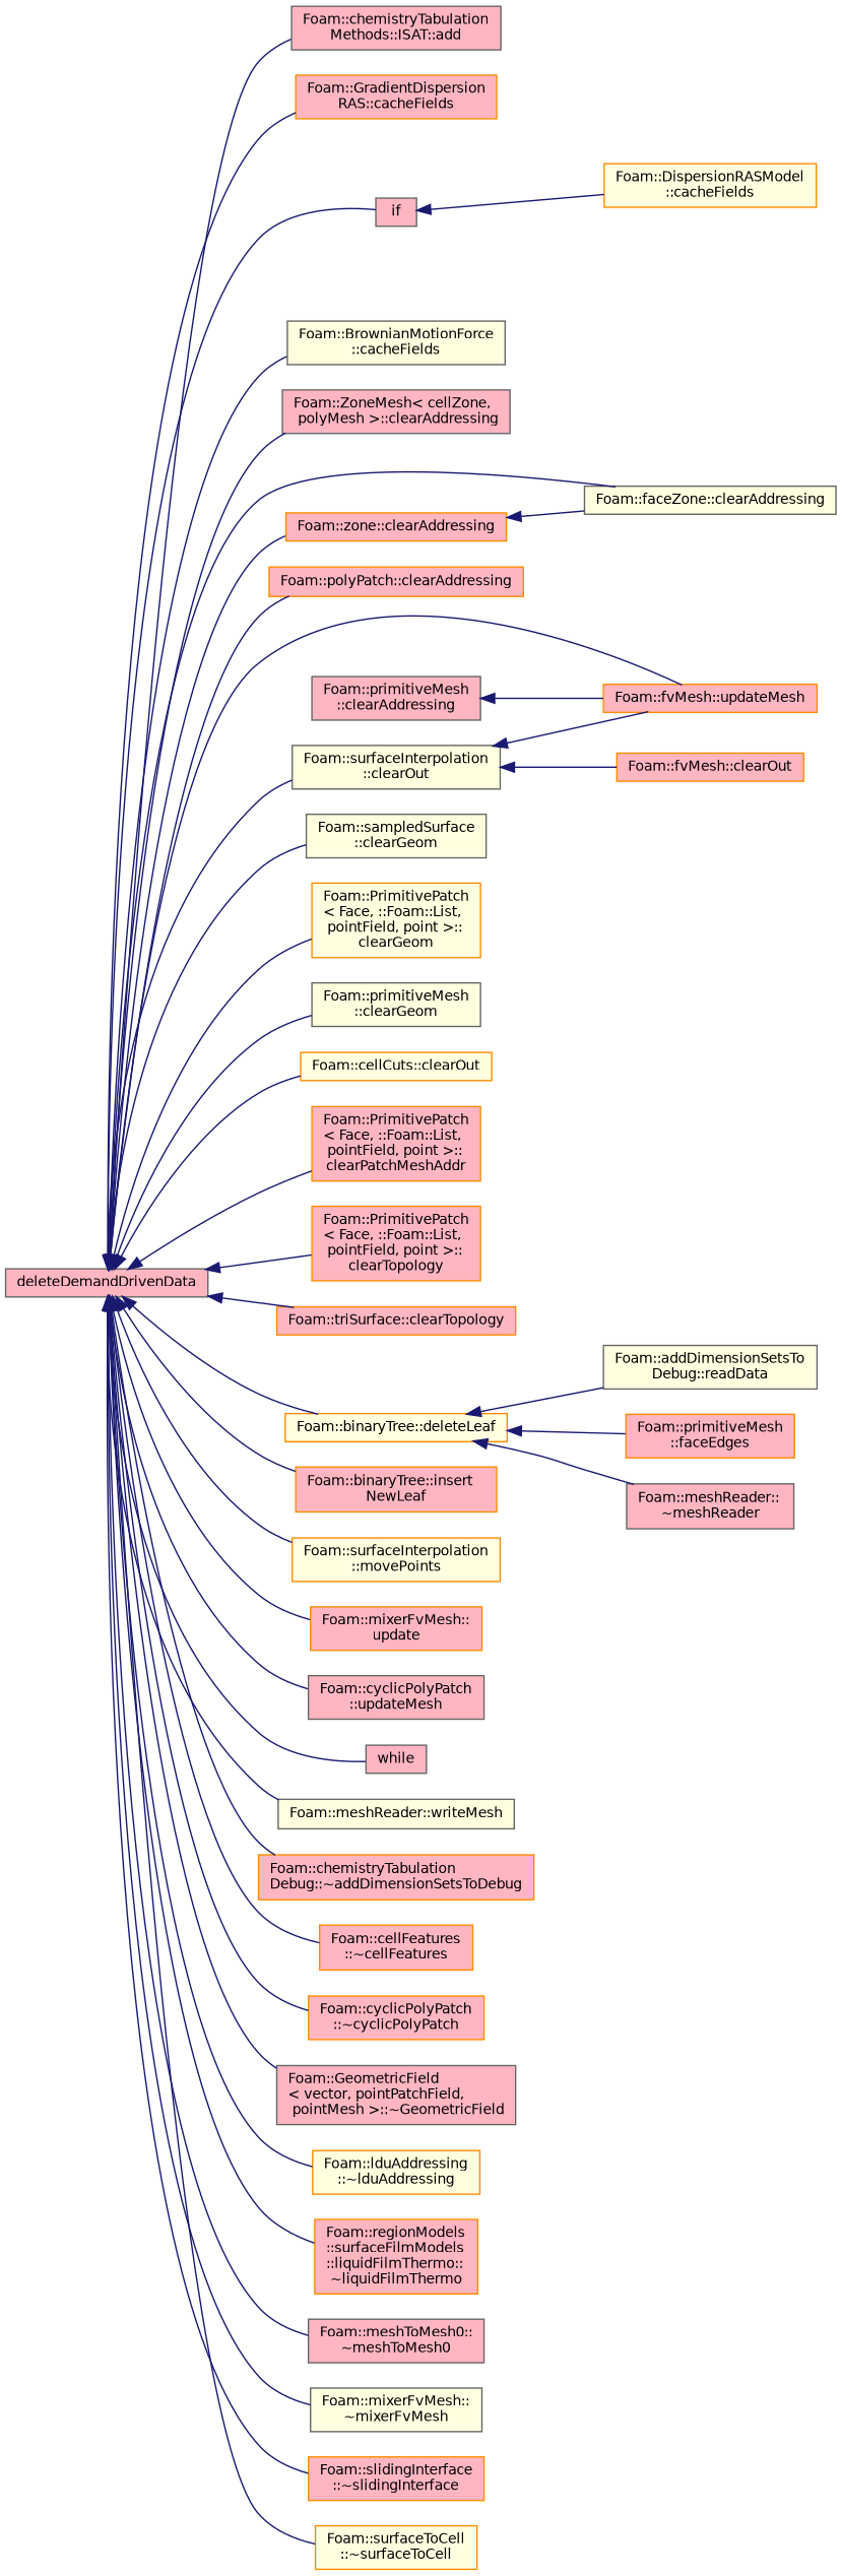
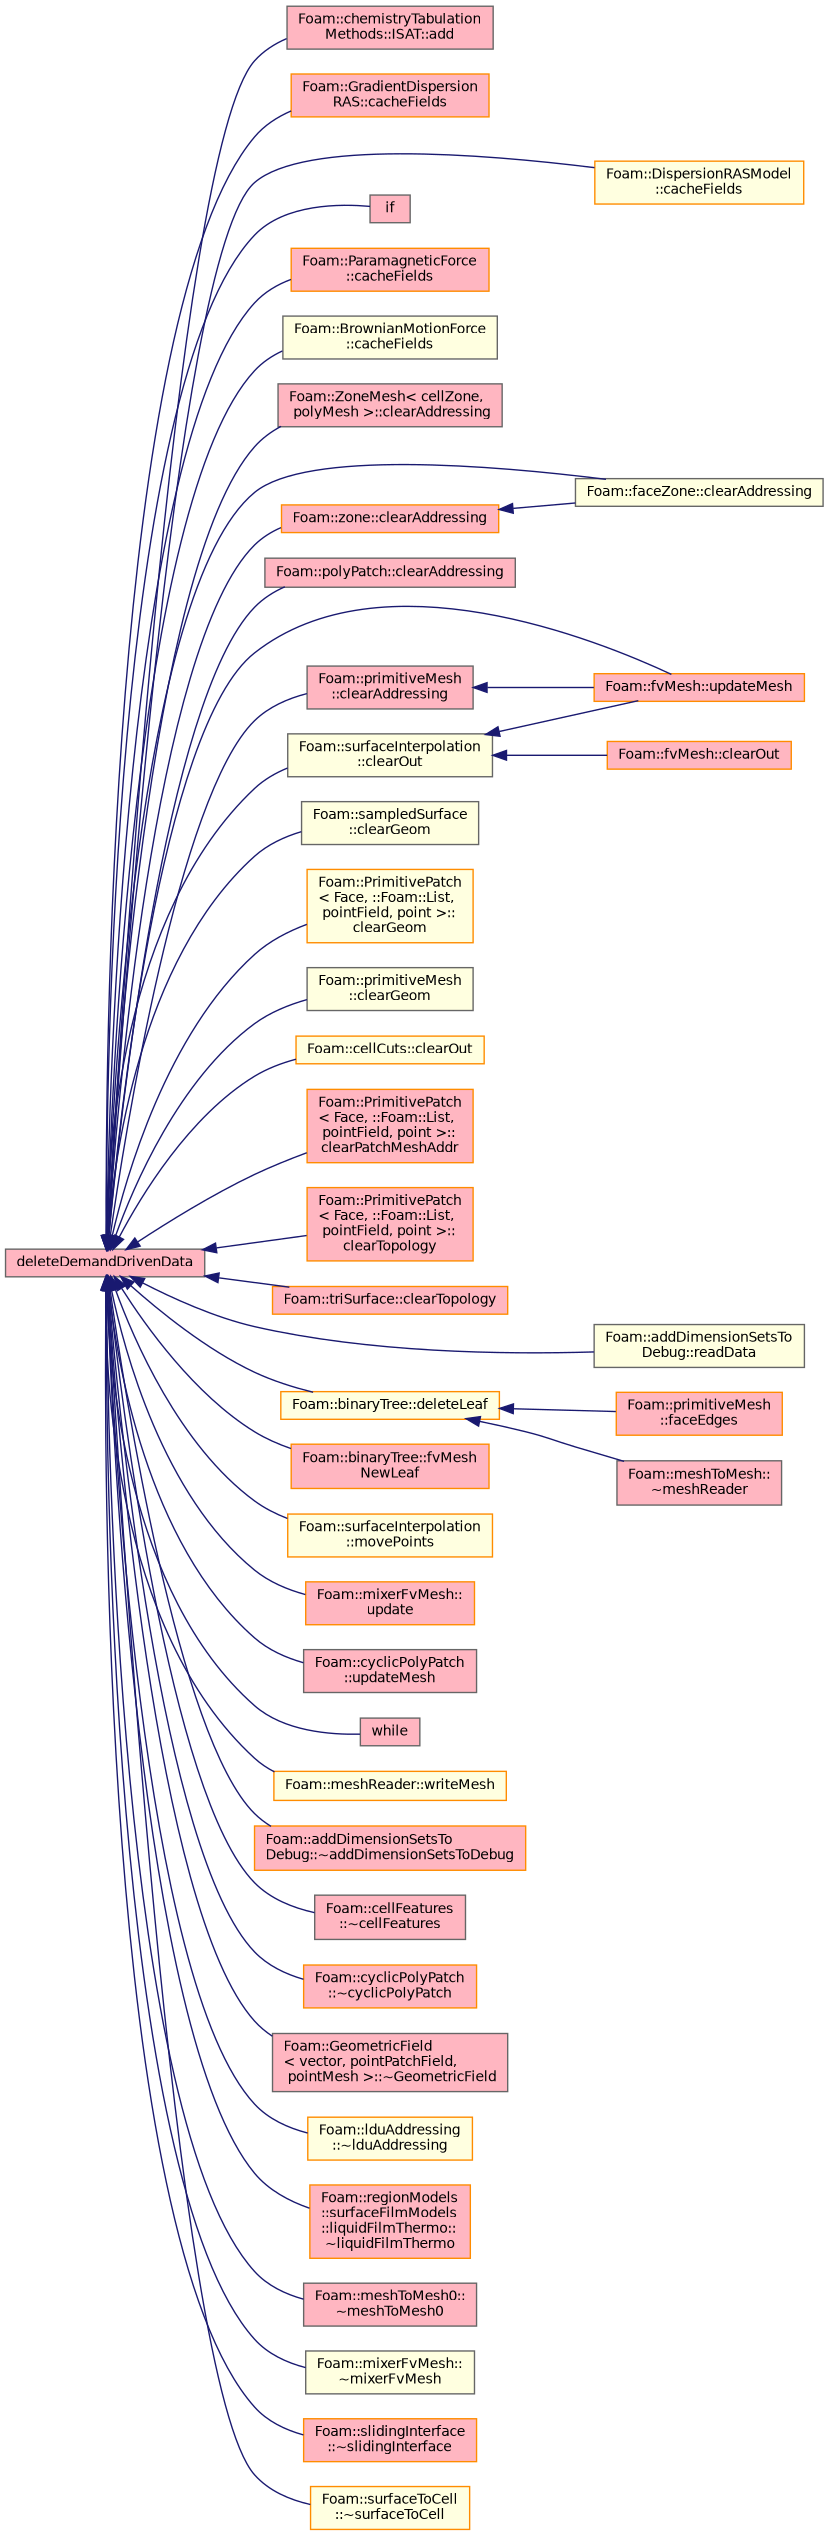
  digraph {
    rankdir=LR
    node [color=darkorange fillcolor=lightpink fontname=Helvetica fontsize=10 shape=record style=filled]
    edge [color=midnightblue dir=back fontname=Helvetica fontsize=10 labelfontname=Helvetica labelfontsize=10 style=solid]
    n1 [color=gray40 fontcolor=black height=0.2 label=deleteDemandDrivenData width=0.4]
    n2 [color=gray40 height=0.2 label="Foam::chemistryTabulation\lMethods::ISAT::add" width=0.4]
    n3 [height=0.2 label="Foam::GradientDispersion\lRAS::cacheFields" width=0.4]
    n4 [fillcolor=lightyellow height=0.2 label="Foam::DispersionRASModel\l::cacheFields" width=0.4]
+   n5 [height=0.2 label="Foam::ParamagneticForce\l::cacheFields" width=0.4]
    n6 [color=gray40 fillcolor=lightyellow height=0.2 label="Foam::BrownianMotionForce\l::cacheFields" width=0.4]
    n7 [color=gray40 height=0.2 label="Foam::ZoneMesh\< cellZone,\l polyMesh \>::clearAddressing" width=0.4]
    n8 [height=0.2 label="Foam::zone::clearAddressing" width=0.4]
    n9 [color=gray40 fillcolor=lightyellow height=0.2 label="Foam::faceZone::clearAddressing" width=0.4]
-   n10 [height=0.2 label="Foam::polyPatch::clearAddressing" width=0.4]
+   n10 [color=gray40 height=0.2 label="Foam::polyPatch::clearAddressing" width=0.4]
    n11 [color=gray40 height=0.2 label="Foam::primitiveMesh\l::clearAddressing" width=0.4]
    n12 [height=0.2 label="Foam::fvMesh::updateMesh" width=0.4]
    n13 [color=gray40 fillcolor=lightyellow height=0.2 label="Foam::sampledSurface\l::clearGeom" width=0.4]
    n14 [fillcolor=lightyellow height=0.2 label="Foam::PrimitivePatch\l\< Face, ::Foam::List,\l pointField, point \>::\lclearGeom" width=0.4]
    n15 [color=gray40 fillcolor=lightyellow height=0.2 label="Foam::primitiveMesh\l::clearGeom" width=0.4]
    n16 [color=gray40 fillcolor=lightyellow height=0.2 label="Foam::surfaceInterpolation\l::clearOut" width=0.4]
    n17 [fillcolor=lightyellow height=0.2 label="Foam::cellCuts::clearOut" width=0.4]
    n18 [height=0.2 label="Foam::PrimitivePatch\l\< Face, ::Foam::List,\l pointField, point \>::\lclearPatchMeshAddr" width=0.4]
    n19 [height=0.2 label="Foam::PrimitivePatch\l\< Face, ::Foam::List,\l pointField, point \>::\lclearTopology" width=0.4]
    n20 [height=0.2 label="Foam::triSurface::clearTopology" width=0.4]
    n21 [fillcolor=lightyellow height=0.2 label="Foam::binaryTree::deleteLeaf" width=0.4]
    n22 [color=gray40 height=0.2 label=if width=0.4]
-   n23 [height=0.2 label="Foam::binaryTree::insert\lNewLeaf" width=0.4]
+   n23 [height=0.2 label="Foam::binaryTree::fvMesh\lNewLeaf" width=0.4]
    n24 [fillcolor=lightyellow height=0.2 label="Foam::surfaceInterpolation\l::movePoints" width=0.4]
    n25 [color=gray40 fillcolor=lightyellow height=0.2 label="Foam::addDimensionSetsTo\lDebug::readData" width=0.4]
    n26 [height=0.2 label="Foam::mixerFvMesh::\lupdate" width=0.4]
    n27 [color=gray40 height=0.2 label="Foam::cyclicPolyPatch\l::updateMesh" width=0.4]
    n28 [color=gray40 height=0.2 label=while width=0.4]
-   n29 [color=gray40 fillcolor=lightyellow height=0.2 label="Foam::meshReader::writeMesh" width=0.4]
-   n30 [height=0.2 label="Foam::chemistryTabulation\lDebug::~addDimensionSetsToDebug" width=0.4]
-   n31 [height=0.2 label="Foam::cellFeatures\l::~cellFeatures" width=0.4]
+   n29 [fillcolor=lightyellow height=0.2 label="Foam::meshReader::writeMesh" width=0.4]
+   n30 [height=0.2 label="Foam::addDimensionSetsTo\lDebug::~addDimensionSetsToDebug" width=0.4]
+   n31 [color=gray40 height=0.2 label="Foam::cellFeatures\l::~cellFeatures" width=0.4]
    n32 [height=0.2 label="Foam::cyclicPolyPatch\l::~cyclicPolyPatch" width=0.4]
    n33 [color=gray40 height=0.2 label="Foam::GeometricField\l\< vector, pointPatchField,\l pointMesh \>::~GeometricField" width=0.4]
    n34 [fillcolor=lightyellow height=0.2 label="Foam::lduAddressing\l::~lduAddressing" width=0.4]
    n35 [height=0.2 label="Foam::regionModels\l::surfaceFilmModels\l::liquidFilmThermo::\l~liquidFilmThermo" width=0.4]
    n36 [color=gray40 height=0.2 label="Foam::meshToMesh0::\l~meshToMesh0" width=0.4]
    n37 [color=gray40 fillcolor=lightyellow height=0.2 label="Foam::mixerFvMesh::\l~mixerFvMesh" width=0.4]
    n38 [height=0.2 label="Foam::slidingInterface\l::~slidingInterface" width=0.4]
    n39 [fillcolor=lightyellow height=0.2 label="Foam::surfaceToCell\l::~surfaceToCell" width=0.4]
    n40 [height=0.2 label="Foam::fvMesh::clearOut" width=0.4]
    n41 [height=0.2 label="Foam::primitiveMesh\l::faceEdges" width=0.4]
-   n42 [color=gray40 height=0.2 label="Foam::meshReader::\l~meshReader" width=0.4]
+   n42 [color=gray40 height=0.2 label="Foam::meshToMesh::\l~meshReader" width=0.4]
    n1 -> n2
    n1 -> n3
-   n22 -> n4
+   n1 -> n4
+   n1 -> n5
    n1 -> n6
    n1 -> n7
    n1 -> n8
    n1 -> n9
    n1 -> n10
+   n1 -> n11
    n1 -> n12
    n1 -> n13
    n1 -> n14
    n1 -> n15
    n1 -> n16
    n1 -> n17
    n1 -> n18
    n1 -> n19
    n1 -> n20
    n1 -> n21
    n1 -> n22
    n1 -> n23
    n1 -> n24
-   n21 -> n25
+   n1 -> n25
    n1 -> n26
    n1 -> n27
    n1 -> n28
    n1 -> n29
    n1 -> n30
    n1 -> n31
    n1 -> n32
    n1 -> n33
    n1 -> n34
    n1 -> n35
    n1 -> n36
    n1 -> n37
    n1 -> n38
    n1 -> n39
    n8 -> n9
    n11 -> n12
    n16 -> n12
    n16 -> n40
    n21 -> n41
    n21 -> n42
  }
